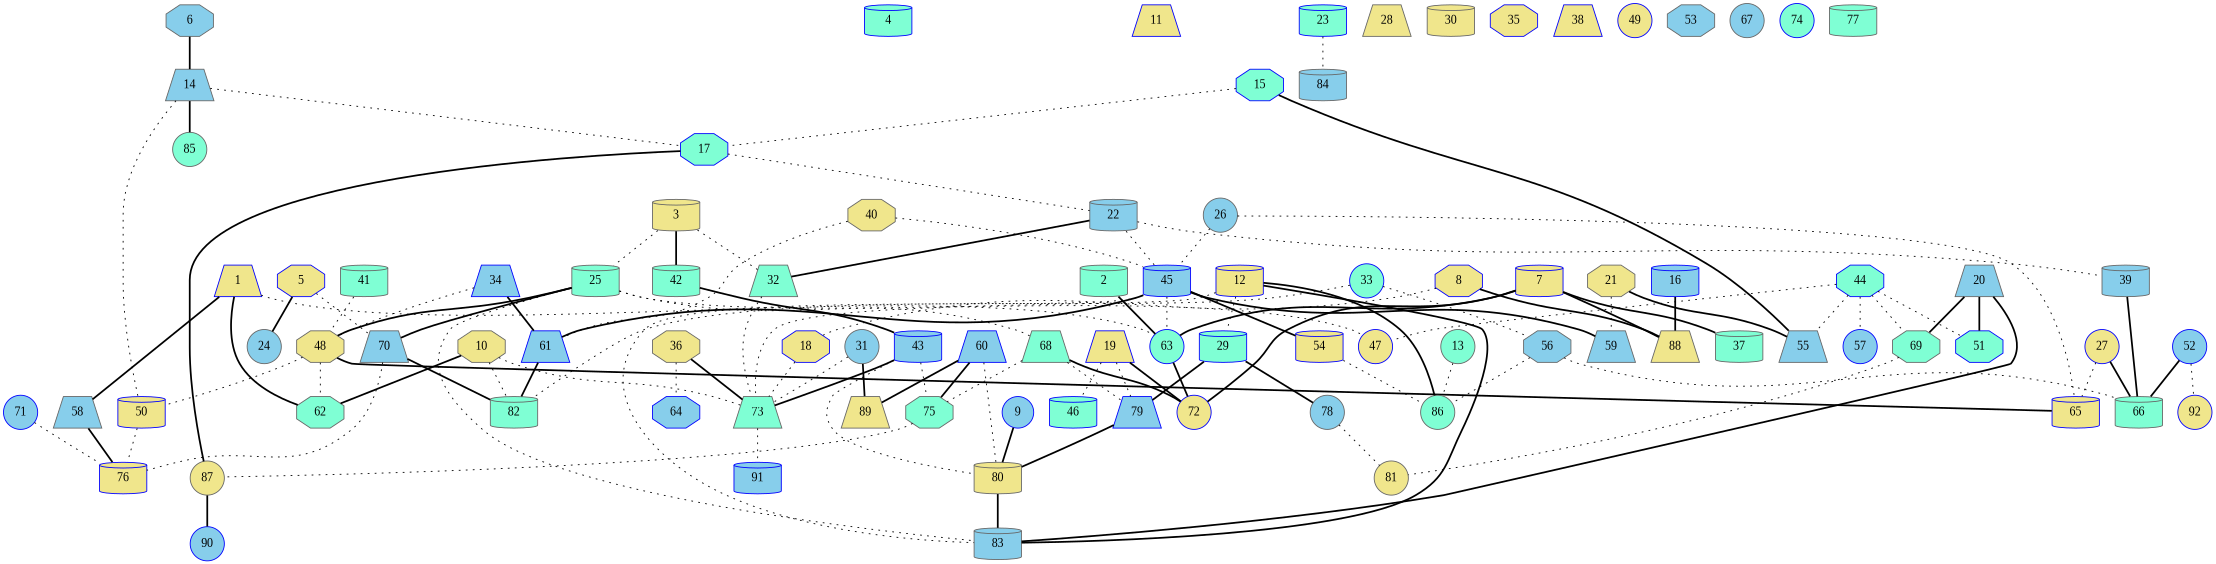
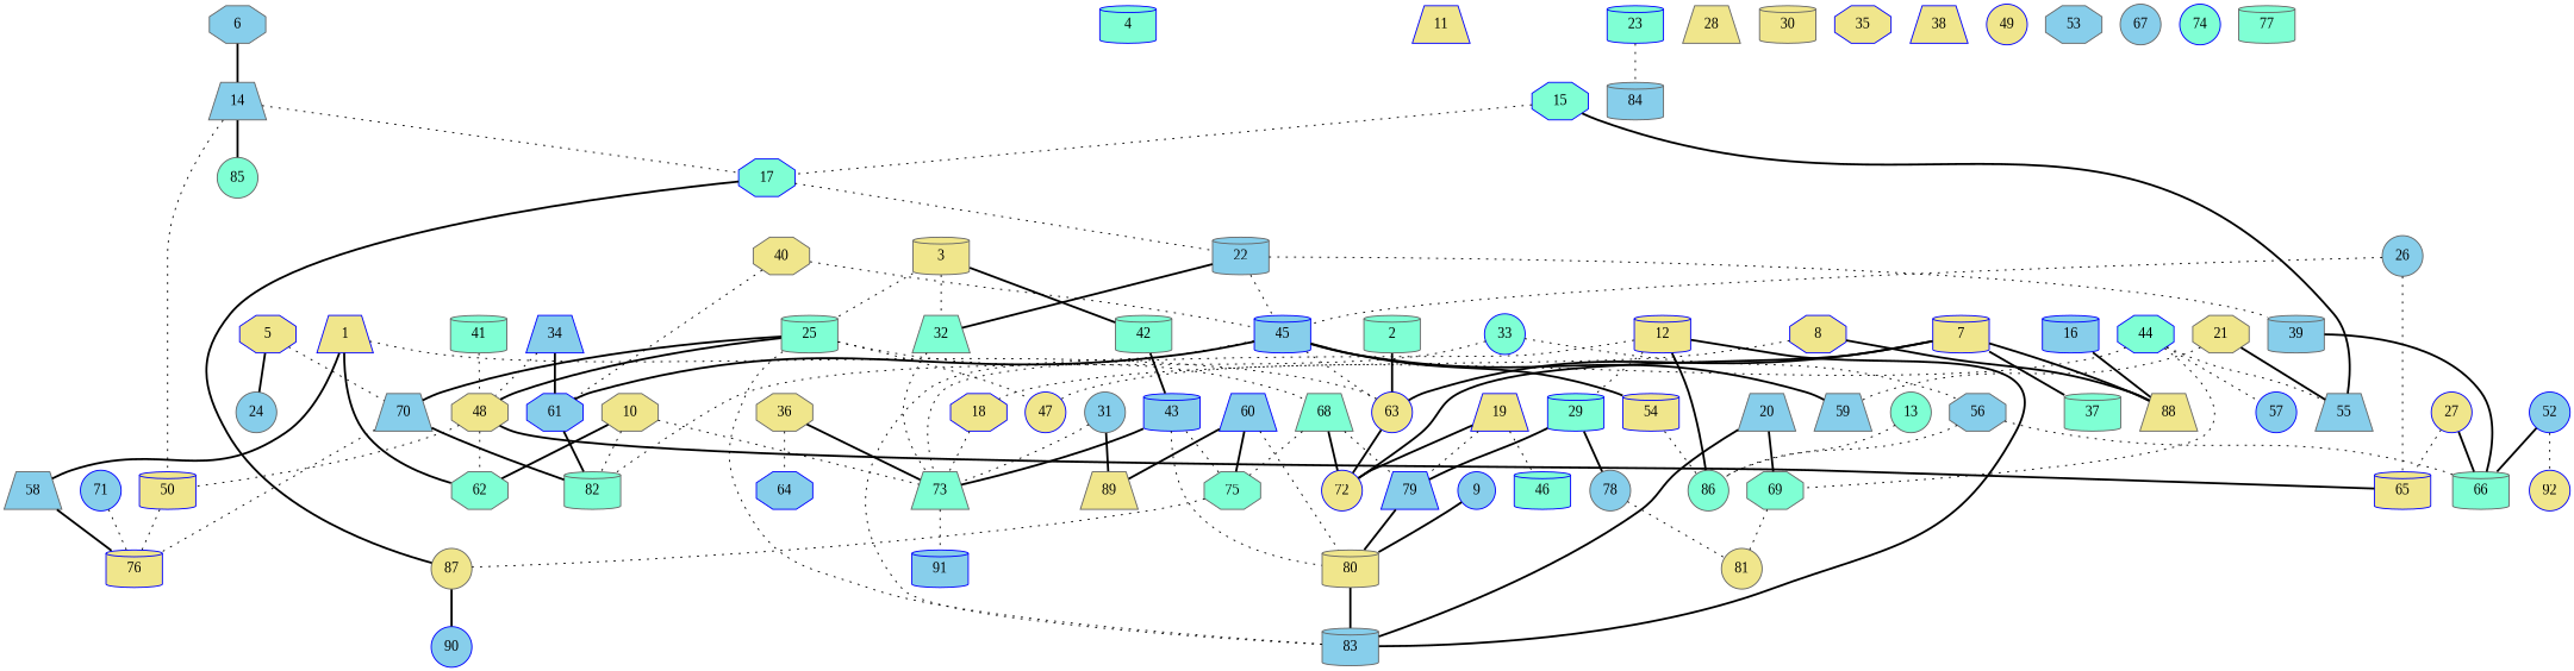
  graph {
    fontname="Liberation Serif"
    node [color=gray40 fillcolor=khaki fontname="Liberation Serif" shape=cylinder style=filled]
    edge [fontname="Liberation Serif" style=dotted]
    1 [color=blue shape=trapezium]
    58 [fillcolor=skyblue shape=trapezium]
    62 [fillcolor=aquamarine shape=octagon]
-   63 [color=blue fillcolor=aquamarine shape=circle]
+   63 [color=blue shape=circle]
    76 [color=blue]
    72 [color=blue shape=circle]
    2 [fillcolor=aquamarine]
    25 [fillcolor=aquamarine]
    3
    32 [fillcolor=aquamarine shape=trapezium]
    42 [fillcolor=aquamarine]
    70 [fillcolor=skyblue shape=trapezium]
    83 [fillcolor=skyblue]
    47 [color=blue shape=circle]
    48 [shape=octagon]
    68 [fillcolor=aquamarine shape=trapezium]
    73 [fillcolor=aquamarine shape=trapezium]
    43 [color=blue fillcolor=skyblue]
    4 [color=blue fillcolor=aquamarine]
    5 [color=blue shape=octagon]
    24 [fillcolor=skyblue shape=circle]
    82 [fillcolor=aquamarine]
    6 [fillcolor=skyblue shape=octagon]
    14 [fillcolor=skyblue shape=trapezium]
    17 [color=blue fillcolor=aquamarine shape=octagon]
    50 [color=blue]
    85 [fillcolor=aquamarine shape=circle]
    7 [color=blue]
    37 [fillcolor=aquamarine]
    88 [shape=trapezium]
    8 [color=blue shape=octagon]
    18 [color=blue shape=octagon]
    9 [color=blue fillcolor=skyblue shape=circle]
    80
    10 [shape=octagon]
    91 [color=blue fillcolor=skyblue]
    11 [color=blue shape=trapezium]
    12 [color=blue]
    29 [color=blue fillcolor=aquamarine]
    86 [fillcolor=aquamarine shape=circle]
    79 [color=blue fillcolor=skyblue shape=trapezium]
    78 [fillcolor=skyblue shape=circle]
    13 [fillcolor=aquamarine shape=circle]
    22 [fillcolor=skyblue]
    87 [shape=circle]
    15 [color=blue fillcolor=aquamarine shape=octagon]
    55 [fillcolor=skyblue shape=trapezium]
    16 [color=blue fillcolor=skyblue]
    39 [fillcolor=skyblue]
    45 [color=blue fillcolor=skyblue]
    90 [color=blue fillcolor=skyblue shape=circle]
    19 [color=blue shape=trapezium]
    46 [color=blue fillcolor=aquamarine]
    20 [fillcolor=skyblue shape=trapezium]
-   51 [color=blue fillcolor=aquamarine shape=octagon]
    69 [fillcolor=aquamarine shape=octagon]
    81 [shape=circle]
    21 [shape=octagon]
    59 [fillcolor=skyblue shape=trapezium]
    66 [fillcolor=aquamarine]
-   61 [color=blue fillcolor=skyblue shape=trapezium]
+   61 [color=blue fillcolor=skyblue shape=octagon]
    54 [color=blue]
    23 [color=blue fillcolor=aquamarine]
    84 [fillcolor=skyblue]
    65 [color=blue]
    75 [fillcolor=aquamarine shape=octagon]
    26 [fillcolor=skyblue shape=circle]
    27 [color=blue shape=circle]
    28 [shape=trapezium]
    30
    31 [fillcolor=skyblue shape=circle]
    89 [shape=trapezium]
    33 [color=blue fillcolor=aquamarine shape=circle]
    56 [fillcolor=skyblue shape=octagon]
    34 [color=blue fillcolor=skyblue shape=trapezium]
    35 [color=blue shape=octagon]
    36 [shape=octagon]
    64 [color=blue fillcolor=skyblue shape=octagon]
    38 [color=blue shape=trapezium]
    40 [shape=octagon]
    41 [fillcolor=aquamarine]
    44 [color=blue fillcolor=aquamarine shape=octagon]
    57 [color=blue fillcolor=skyblue shape=circle]
    49 [color=blue shape=circle]
    52 [color=blue fillcolor=skyblue shape=circle]
    92 [color=blue shape=circle]
    53 [fillcolor=skyblue shape=octagon]
    60 [color=blue fillcolor=skyblue shape=trapezium]
    67 [fillcolor=skyblue shape=circle]
    71 [color=blue fillcolor=skyblue shape=circle]
    74 [color=blue fillcolor=aquamarine shape=circle]
    77 [fillcolor=aquamarine]
    1 -- 58 [style=bold]
    1 -- 62 [style=bold]
    1 -- 63
    58 -- 76 [style=bold]
    63 -- 72 [style=bold]
    2 -- 63 [style=bold]
    25 -- 70 [style=bold]
    25 -- 83
    25 -- 47
    25 -- 48 [style=bold]
    25 -- 68
    3 -- 25
    3 -- 32
    3 -- 42 [style=bold]
    32 -- 73
    42 -- 43 [style=bold]
    70 -- 76
    70 -- 82 [style=bold]
    48 -- 62
    48 -- 50
    48 -- 65 [style=bold]
    68 -- 72 [style=bold]
    68 -- 79
    68 -- 75
    73 -- 91
    43 -- 73 [style=bold]
    43 -- 80
    43 -- 75
    5 -- 70
    5 -- 24 [style=bold]
    6 -- 14 [style=bold]
    14 -- 17
    14 -- 50
    14 -- 85 [style=bold]
    17 -- 22
    17 -- 87 [style=bold]
    50 -- 76
    7 -- 63 [style=bold]
    7 -- 72 [style=bold]
    7 -- 37 [style=bold]
    7 -- 88 [style=bold]
    8 -- 88 [style=bold]
    8 -- 18
    18 -- 73
    9 -- 80 [style=bold]
    80 -- 83 [style=bold]
    10 -- 62 [style=bold]
    10 -- 73
    10 -- 82
    12 -- 83 [style=bold]
    12 -- 73
    12 -- 29
    12 -- 86 [style=bold]
    29 -- 79 [style=bold]
    29 -- 78 [style=bold]
    79 -- 80 [style=bold]
    78 -- 81
    13 -- 86
    22 -- 32 [style=bold]
    22 -- 39
    22 -- 45
    87 -- 90 [style=bold]
    15 -- 17
    15 -- 55 [style=bold]
    16 -- 88 [style=bold]
    39 -- 66 [style=bold]
    45 -- 63
    45 -- 83
    45 -- 59 [style=bold]
    45 -- 61 [style=bold]
    45 -- 54 [style=bold]
    19 -- 72 [style=bold]
    19 -- 79
    19 -- 46
    20 -- 83 [style=bold]
-   20 -- 51 [style=bold]
    20 -- 69 [style=bold]
    69 -- 81
    21 -- 55 [style=bold]
    21 -- 59
    61 -- 82 [style=bold]
    54 -- 86
    23 -- 84
    75 -- 87
    26 -- 45
    26 -- 65
    27 -- 66 [style=bold]
    27 -- 65
    31 -- 73
    31 -- 89 [style=bold]
    33 -- 82
    33 -- 56
    56 -- 86
    56 -- 66
    34 -- 48
    34 -- 61 [style=bold]
    36 -- 73 [style=bold]
    36 -- 64
    40 -- 45
    40 -- 61
    41 -- 48
    44 -- 47
    44 -- 55
-   44 -- 51
    44 -- 69
    44 -- 57
    52 -- 66 [style=bold]
    52 -- 92
    60 -- 80
    60 -- 75 [style=bold]
    60 -- 89 [style=bold]
    71 -- 76
  }
